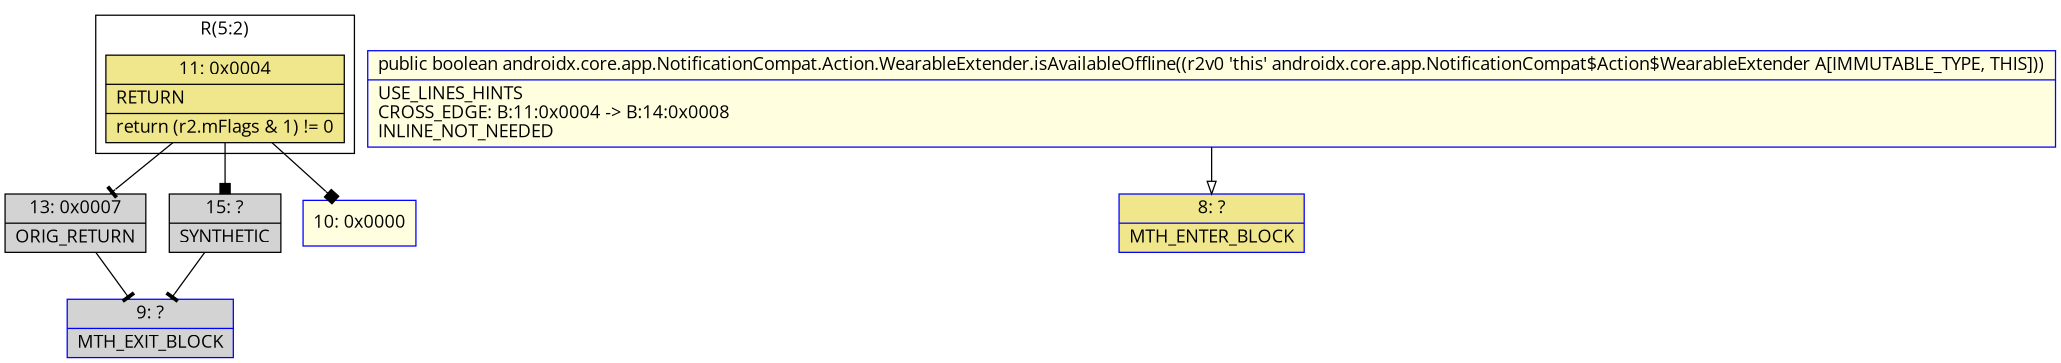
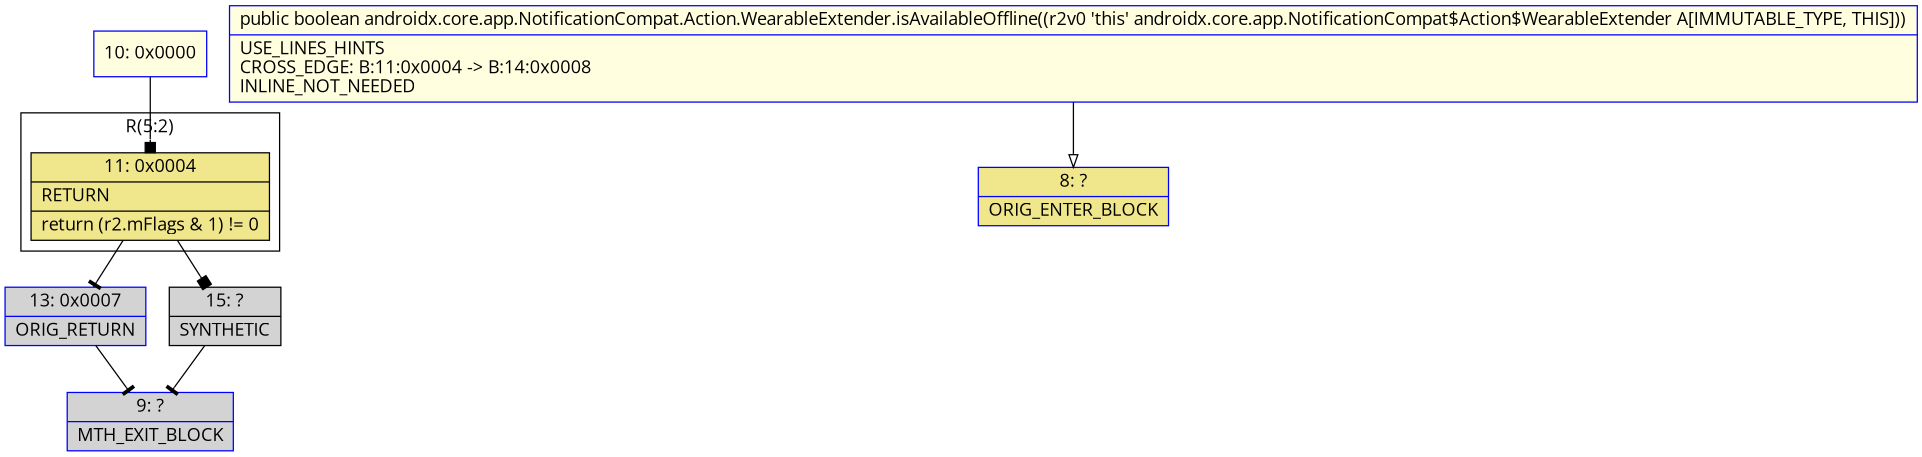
  digraph {
    fontname="Open Sans"
    node [color=blue fillcolor=lightgrey fontname="Open Sans" shape=record style=filled]
    edge [arrowhead=tee fontname="Open Sans"]
    n1 [color=black fillcolor=khaki label="{11\:\ 0x0004|RETURN\l|return (r2.mFlags & 1) != 0\l}"]
-   n2 [color=black label="{13\:\ 0x0007|ORIG_RETURN\l}"]
+   n2 [label="{13\:\ 0x0007|ORIG_RETURN\l}"]
    n3 [color=black label="{15\:\ ?|SYNTHETIC\l}"]
    n4 [label="{9\:\ ?|MTH_EXIT_BLOCK\l}"]
-   n5 [fillcolor=khaki label="{8\:\ ?|MTH_ENTER_BLOCK\l}"]
+   n5 [fillcolor=khaki label="{8\:\ ?|ORIG_ENTER_BLOCK\l}"]
    n6 [fillcolor=lightyellow label="{10\:\ 0x0000}"]
    n7 [fillcolor=lightyellow label="{public boolean androidx.core.app.NotificationCompat.Action.WearableExtender.isAvailableOffline((r2v0 'this' androidx.core.app.NotificationCompat$Action$WearableExtender A[IMMUTABLE_TYPE, THIS]))  | USE_LINES_HINTS\lCROSS_EDGE: B:11:0x0004 \-\> B:14:0x0008\lINLINE_NOT_NEEDED\l}"]
    subgraph cluster_1 {
      label="R(5:2)"
      n1
    }
    n1 -> n2
    n1 -> n3 [arrowhead=box]
    n2 -> n4
    n3 -> n4
-   n1 -> n6 [arrowhead=box]
+   n6 -> n1 [arrowhead=box]
    n7 -> n5 [arrowhead=onormal]
  }
